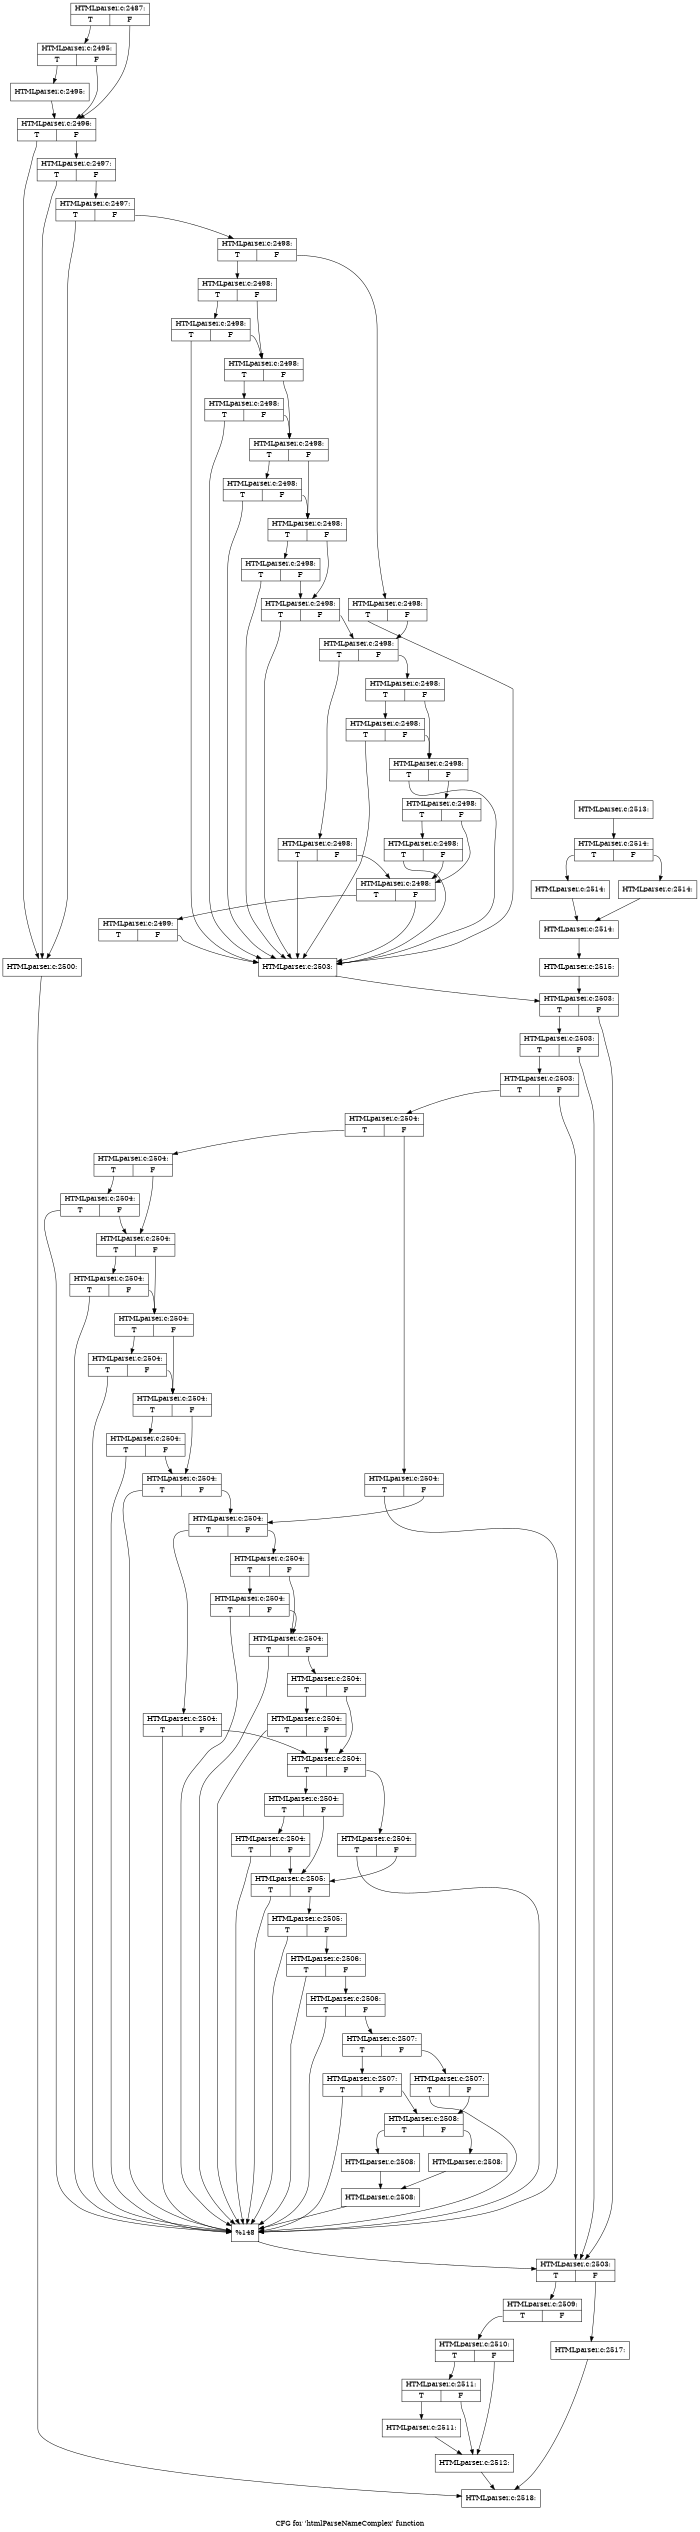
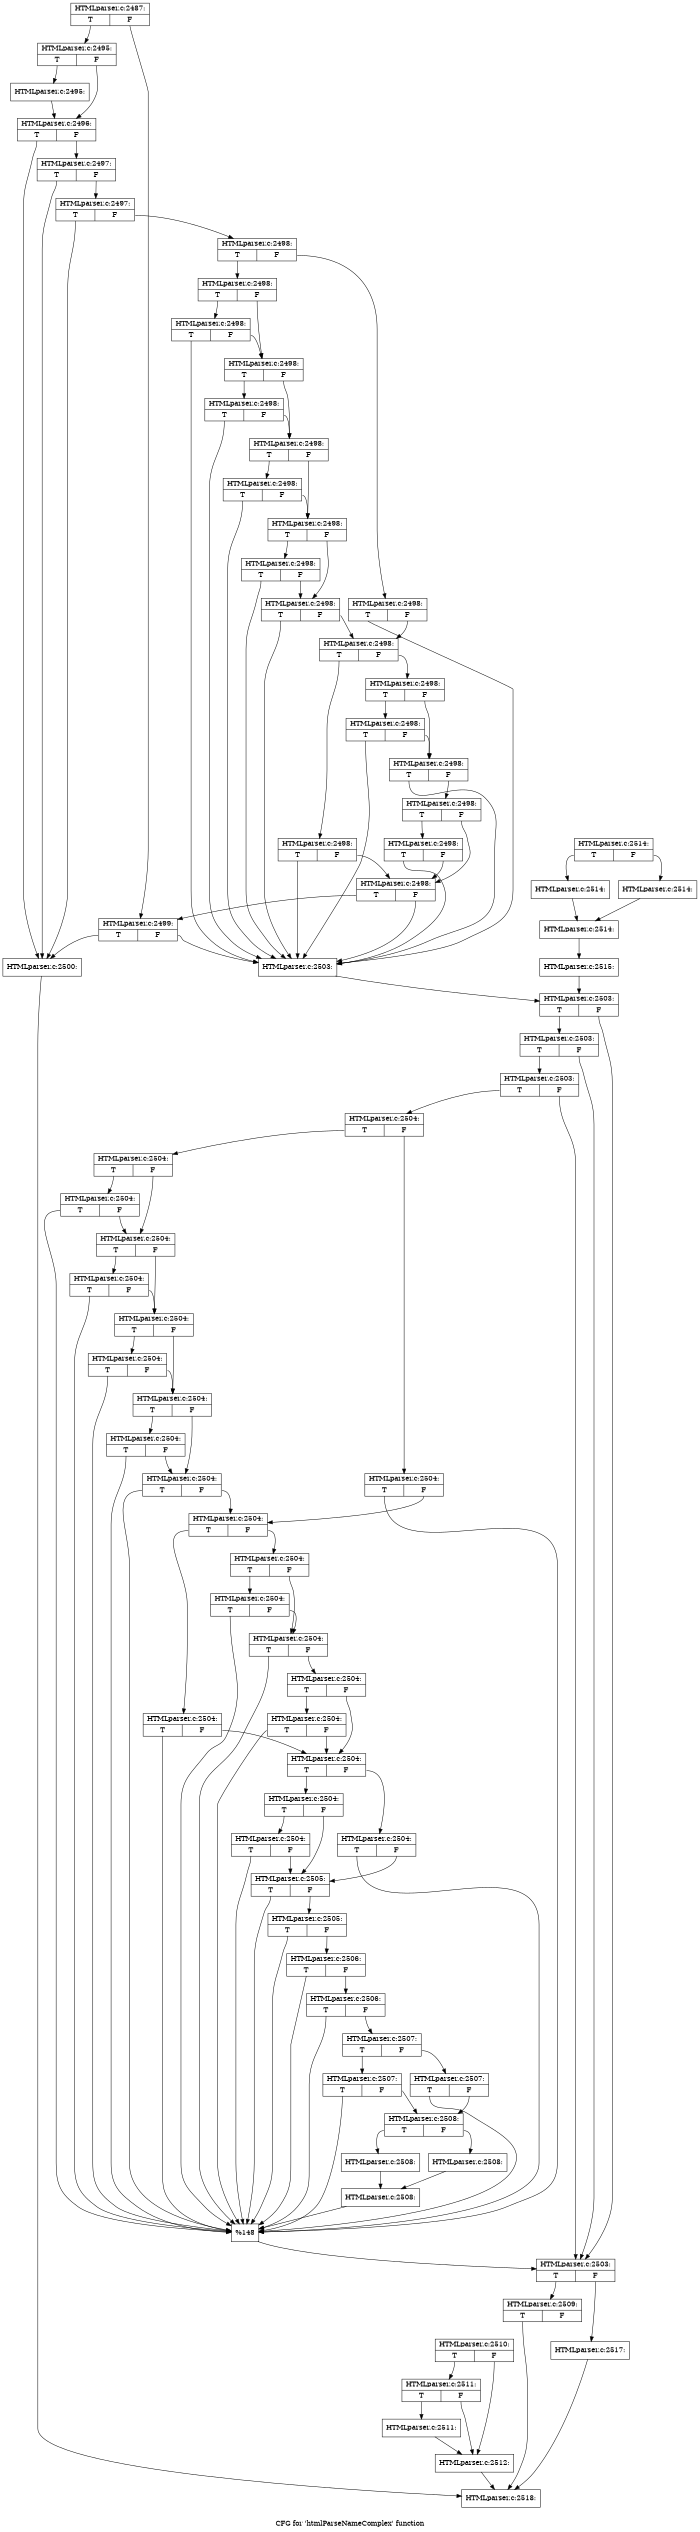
  digraph {
    label="CFG for 'htmlParseNameComplex' function"
    node [shape=record]
    edge [tailport=s0]
    n1 [label="{HTMLparser.c:2487:|{<s0>T|<s1>F}}"]
    n2 [label="{HTMLparser.c:2495:|{<s0>T|<s1>F}}"]
    n3 [label="{HTMLparser.c:2496:|{<s0>T|<s1>F}}"]
    n4 [label="{HTMLparser.c:2495:}"]
    n5 [label="{HTMLparser.c:2500:}"]
    n6 [label="{HTMLparser.c:2497:|{<s0>T|<s1>F}}"]
    n7 [label="{HTMLparser.c:2518:}"]
    n8 [label="{HTMLparser.c:2497:|{<s0>T|<s1>F}}"]
    n9 [label="{HTMLparser.c:2498:|{<s0>T|<s1>F}}"]
    n10 [label="{HTMLparser.c:2498:|{<s0>T|<s1>F}}"]
    n11 [label="{HTMLparser.c:2498:|{<s0>T|<s1>F}}"]
    n12 [label="{HTMLparser.c:2498:|{<s0>T|<s1>F}}"]
    n13 [label="{HTMLparser.c:2498:|{<s0>T|<s1>F}}"]
    n14 [label="{HTMLparser.c:2503:}"]
    n15 [label="{HTMLparser.c:2498:|{<s0>T|<s1>F}}"]
    n16 [label="{HTMLparser.c:2498:|{<s0>T|<s1>F}}"]
    n17 [label="{HTMLparser.c:2498:|{<s0>T|<s1>F}}"]
    n18 [label="{HTMLparser.c:2503:|{<s0>T|<s1>F}}"]
    n19 [label="{HTMLparser.c:2498:|{<s0>T|<s1>F}}"]
    n20 [label="{HTMLparser.c:2498:|{<s0>T|<s1>F}}"]
    n21 [label="{HTMLparser.c:2498:|{<s0>T|<s1>F}}"]
    n22 [label="{HTMLparser.c:2498:|{<s0>T|<s1>F}}"]
    n23 [label="{HTMLparser.c:2503:|{<s0>T|<s1>F}}"]
    n24 [label="{HTMLparser.c:2503:|{<s0>T|<s1>F}}"]
    n25 [label="{HTMLparser.c:2498:|{<s0>T|<s1>F}}"]
    n26 [label="{HTMLparser.c:2498:|{<s0>T|<s1>F}}"]
    n27 [label="{HTMLparser.c:2498:|{<s0>T|<s1>F}}"]
    n28 [label="{HTMLparser.c:2498:|{<s0>T|<s1>F}}"]
    n29 [label="{HTMLparser.c:2498:|{<s0>T|<s1>F}}"]
    n30 [label="{HTMLparser.c:2499:|{<s0>T|<s1>F}}"]
    n31 [label="{HTMLparser.c:2498:|{<s0>T|<s1>F}}"]
    n32 [label="{HTMLparser.c:2498:|{<s0>T|<s1>F}}"]
    n33 [label="{HTMLparser.c:2503:|{<s0>T|<s1>F}}"]
    n34 [label="{HTMLparser.c:2509:|{<s0>T|<s1>F}}"]
    n35 [label="{HTMLparser.c:2517:}"]
    n36 [label="{HTMLparser.c:2504:|{<s0>T|<s1>F}}"]
    n37 [label="{HTMLparser.c:2510:|{<s0>T|<s1>F}}"]
    n38 [label="{HTMLparser.c:2504:|{<s0>T|<s1>F}}"]
    n39 [label="{HTMLparser.c:2504:|{<s0>T|<s1>F}}"]
    n40 [label="{HTMLparser.c:2504:|{<s0>T|<s1>F}}"]
    n41 [label="{HTMLparser.c:2504:|{<s0>T|<s1>F}}"]
    n42 [label="{%148}"]
    n43 [label="{HTMLparser.c:2504:|{<s0>T|<s1>F}}"]
    n44 [label="{HTMLparser.c:2504:|{<s0>T|<s1>F}}"]
    n45 [label="{HTMLparser.c:2504:|{<s0>T|<s1>F}}"]
    n46 [label="{HTMLparser.c:2504:|{<s0>T|<s1>F}}"]
    n47 [label="{HTMLparser.c:2504:|{<s0>T|<s1>F}}"]
    n48 [label="{HTMLparser.c:2504:|{<s0>T|<s1>F}}"]
    n49 [label="{HTMLparser.c:2504:|{<s0>T|<s1>F}}"]
    n50 [label="{HTMLparser.c:2504:|{<s0>T|<s1>F}}"]
    n51 [label="{HTMLparser.c:2504:|{<s0>T|<s1>F}}"]
    n52 [label="{HTMLparser.c:2504:|{<s0>T|<s1>F}}"]
    n53 [label="{HTMLparser.c:2504:|{<s0>T|<s1>F}}"]
    n54 [label="{HTMLparser.c:2504:|{<s0>T|<s1>F}}"]
    n55 [label="{HTMLparser.c:2504:|{<s0>T|<s1>F}}"]
    n56 [label="{HTMLparser.c:2504:|{<s0>T|<s1>F}}"]
    n57 [label="{HTMLparser.c:2504:|{<s0>T|<s1>F}}"]
    n58 [label="{HTMLparser.c:2504:|{<s0>T|<s1>F}}"]
    n59 [label="{HTMLparser.c:2505:|{<s0>T|<s1>F}}"]
    n60 [label="{HTMLparser.c:2504:|{<s0>T|<s1>F}}"]
    n61 [label="{HTMLparser.c:2505:|{<s0>T|<s1>F}}"]
    n62 [label="{HTMLparser.c:2506:|{<s0>T|<s1>F}}"]
    n63 [label="{HTMLparser.c:2506:|{<s0>T|<s1>F}}"]
    n64 [label="{HTMLparser.c:2507:|{<s0>T|<s1>F}}"]
    n65 [label="{HTMLparser.c:2507:|{<s0>T|<s1>F}}"]
    n66 [label="{HTMLparser.c:2507:|{<s0>T|<s1>F}}"]
    n67 [label="{HTMLparser.c:2508:|{<s0>T|<s1>F}}"]
    n68 [label="{HTMLparser.c:2508:}"]
    n69 [label="{HTMLparser.c:2508:}"]
    n70 [label="{HTMLparser.c:2508:}"]
    n71 [label="{HTMLparser.c:2511:|{<s0>T|<s1>F}}"]
    n72 [label="{HTMLparser.c:2512:}"]
-   n73 [label="{HTMLparser.c:2513:}"]
    n74 [label="{HTMLparser.c:2514:|{<s0>T|<s1>F}}"]
    n75 [label="{HTMLparser.c:2511:}"]
    n76 [label="{HTMLparser.c:2514:}"]
    n77 [label="{HTMLparser.c:2514:}"]
    n78 [label="{HTMLparser.c:2514:}"]
    n79 [label="{HTMLparser.c:2515:}"]
    n1 -> n2
-   n1 -> n3 [tailport=s1]
+   n1 -> n30 [tailport=s1]
    n2 -> n3 [tailport=s1]
    n2 -> n4
    n3 -> n5
    n3 -> n6 [tailport=s1]
    n4 -> n3
    n5 -> n7
    n6 -> n5
    n6 -> n8 [tailport=s1]
    n8 -> n5
    n8 -> n9 [tailport=s1]
    n9 -> n10
    n9 -> n11 [tailport=s1]
    n10 -> n12
    n10 -> n13 [tailport=s1]
    n11 -> n14
    n11 -> n15 [tailport=s1]
    n12 -> n13 [tailport=s1]
    n12 -> n14
    n13 -> n16
    n13 -> n17 [tailport=s1]
    n14 -> n18
    n15 -> n19
    n15 -> n20 [tailport=s1]
    n16 -> n14
    n16 -> n17 [tailport=s1]
    n17 -> n21
    n17 -> n22 [tailport=s1]
    n18 -> n23
    n18 -> n24 [tailport=s1]
    n19 -> n14
    n19 -> n27 [tailport=s1]
    n20 -> n28
    n20 -> n29 [tailport=s1]
    n21 -> n14
    n21 -> n22 [tailport=s1]
    n22 -> n25
    n22 -> n26 [tailport=s1]
    n23 -> n24 [tailport=s1]
    n23 -> n33
    n24 -> n34
    n24 -> n35 [tailport=s1]
    n25 -> n14
    n25 -> n26 [tailport=s1]
    n26 -> n14
    n26 -> n15 [tailport=s1]
    n27 -> n14 [tailport=s1]
    n27 -> n30
    n28 -> n14
    n28 -> n29 [tailport=s1]
    n29 -> n14
    n29 -> n31 [tailport=s1]
+   n30 -> n5
    n30 -> n14 [tailport=s1]
    n31 -> n27 [tailport=s1]
    n31 -> n32
    n32 -> n14
    n32 -> n27 [tailport=s1]
    n33 -> n24 [tailport=s1]
    n33 -> n36
-   n34 -> n37
+   n34 -> n7
    n35 -> n7
    n36 -> n38
    n36 -> n39 [tailport=s1]
    n37 -> n71
    n37 -> n72 [tailport=s1]
    n38 -> n40
    n38 -> n41 [tailport=s1]
    n39 -> n42
    n39 -> n43 [tailport=s1]
    n40 -> n41 [tailport=s1]
    n40 -> n42
    n41 -> n44
    n41 -> n45 [tailport=s1]
    n42 -> n24
    n43 -> n46
    n43 -> n47 [tailport=s1]
    n44 -> n42
    n44 -> n45 [tailport=s1]
    n45 -> n48
    n45 -> n49 [tailport=s1]
    n46 -> n42
    n46 -> n52 [tailport=s1]
    n47 -> n53
    n47 -> n54 [tailport=s1]
    n48 -> n42
    n48 -> n49 [tailport=s1]
    n49 -> n50
    n49 -> n51 [tailport=s1]
    n50 -> n42
    n50 -> n51 [tailport=s1]
    n51 -> n42
    n51 -> n43 [tailport=s1]
    n52 -> n55
    n52 -> n56 [tailport=s1]
    n53 -> n42
    n53 -> n54 [tailport=s1]
    n54 -> n42
    n54 -> n57 [tailport=s1]
    n55 -> n58
    n55 -> n59 [tailport=s1]
    n56 -> n42
    n56 -> n59 [tailport=s1]
    n57 -> n52 [tailport=s1]
    n57 -> n60
    n58 -> n42
    n58 -> n59 [tailport=s1]
    n59 -> n42
    n59 -> n61 [tailport=s1]
    n60 -> n42
    n60 -> n52 [tailport=s1]
    n61 -> n42
    n61 -> n62 [tailport=s1]
    n62 -> n42
    n62 -> n63 [tailport=s1]
    n63 -> n42
    n63 -> n64 [tailport=s1]
    n64 -> n65
    n64 -> n66 [tailport=s1]
    n65 -> n42
    n65 -> n67 [tailport=s1]
    n66 -> n42
    n66 -> n67 [tailport=s1]
    n67 -> n68
    n67 -> n69 [tailport=s1]
    n68 -> n70
    n69 -> n70
    n70 -> n42
    n71 -> n72 [tailport=s1]
    n71 -> n75
    n72 -> n7
-   n73 -> n74
    n74 -> n76
    n74 -> n77 [tailport=s1]
    n75 -> n72
    n76 -> n78
    n77 -> n78
    n78 -> n79
    n79 -> n18
  }
